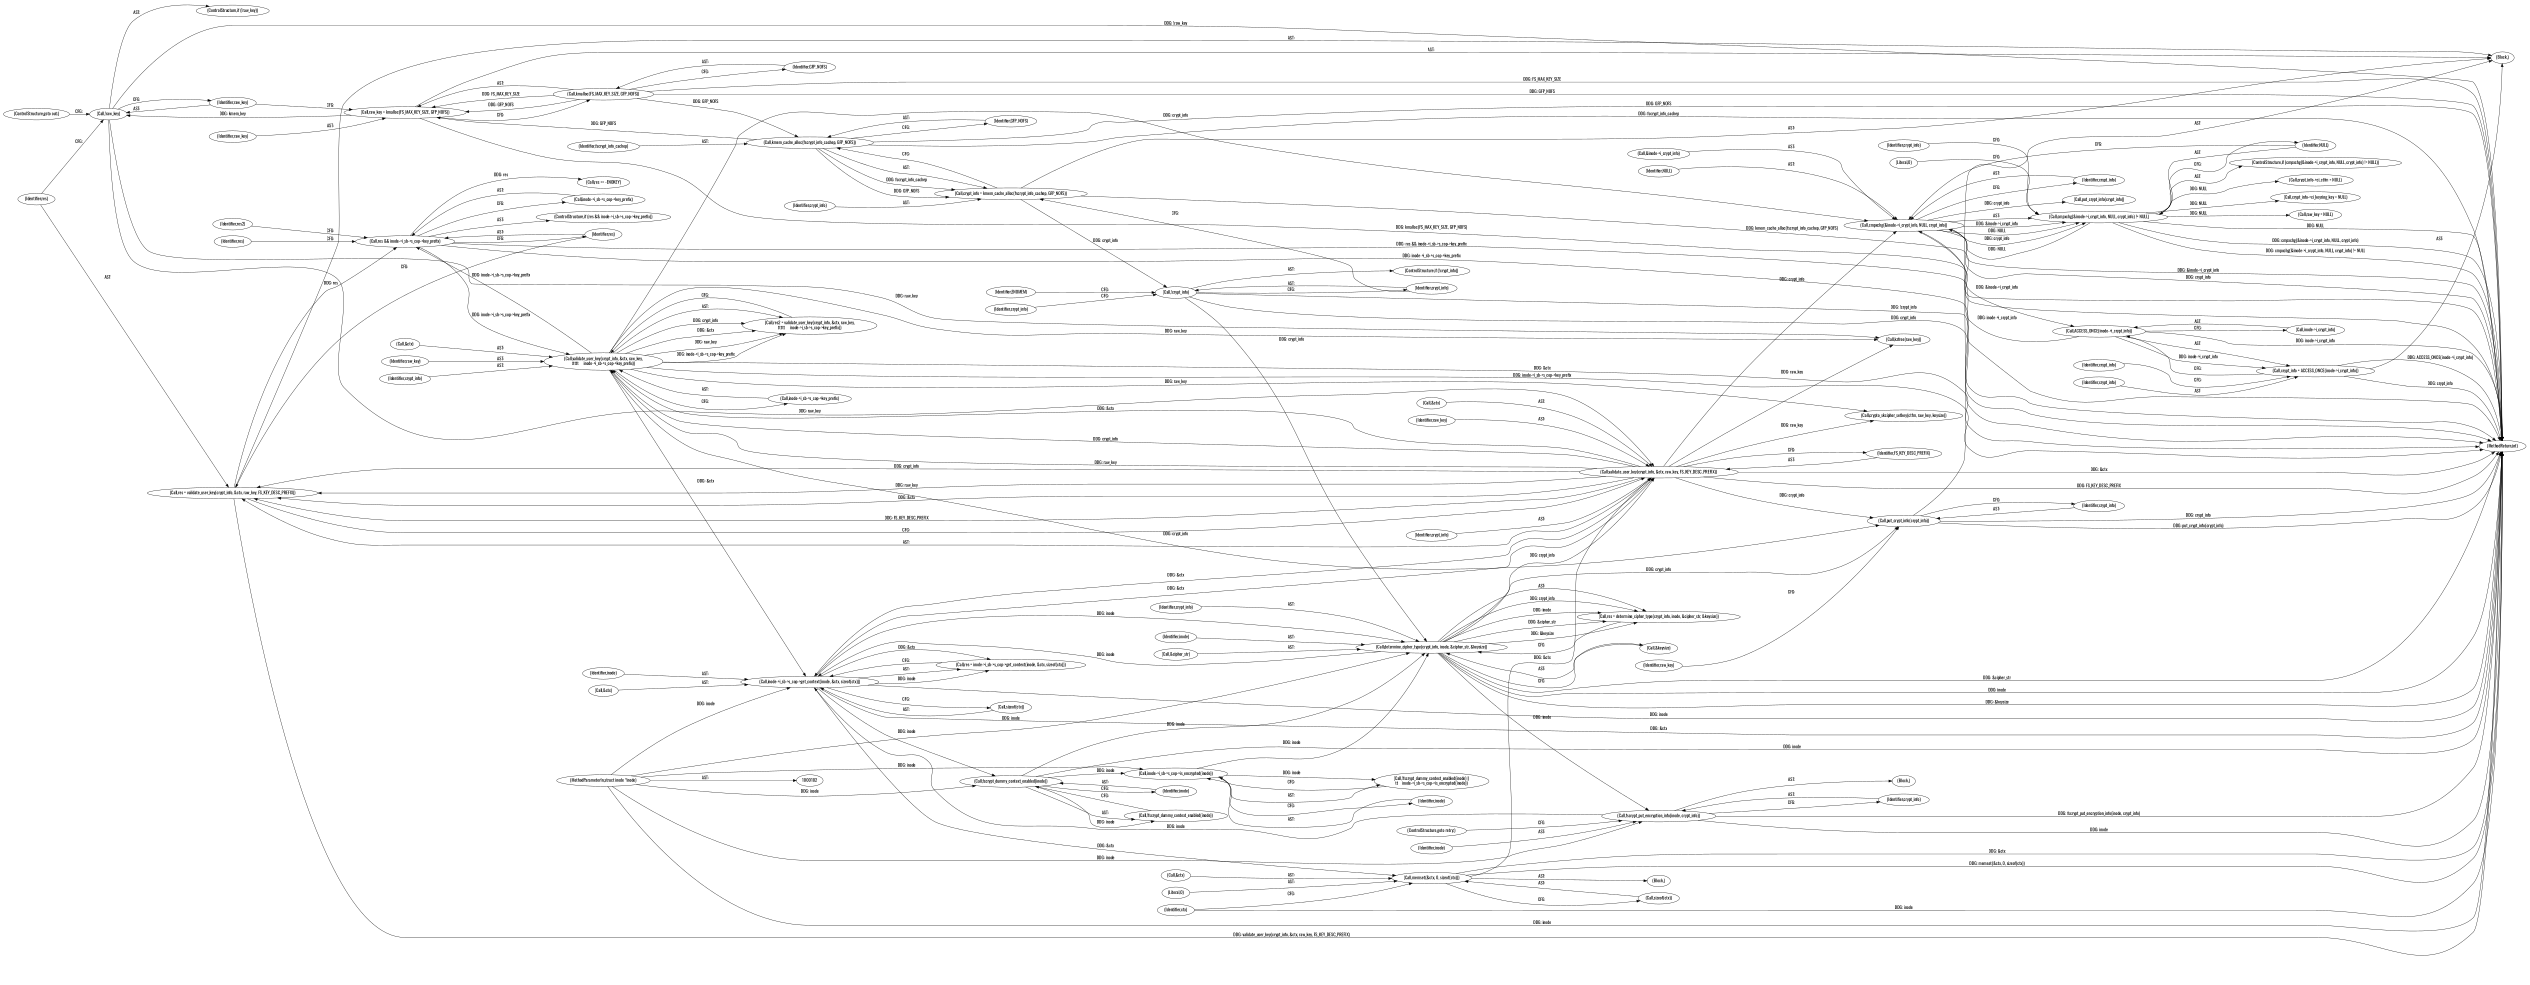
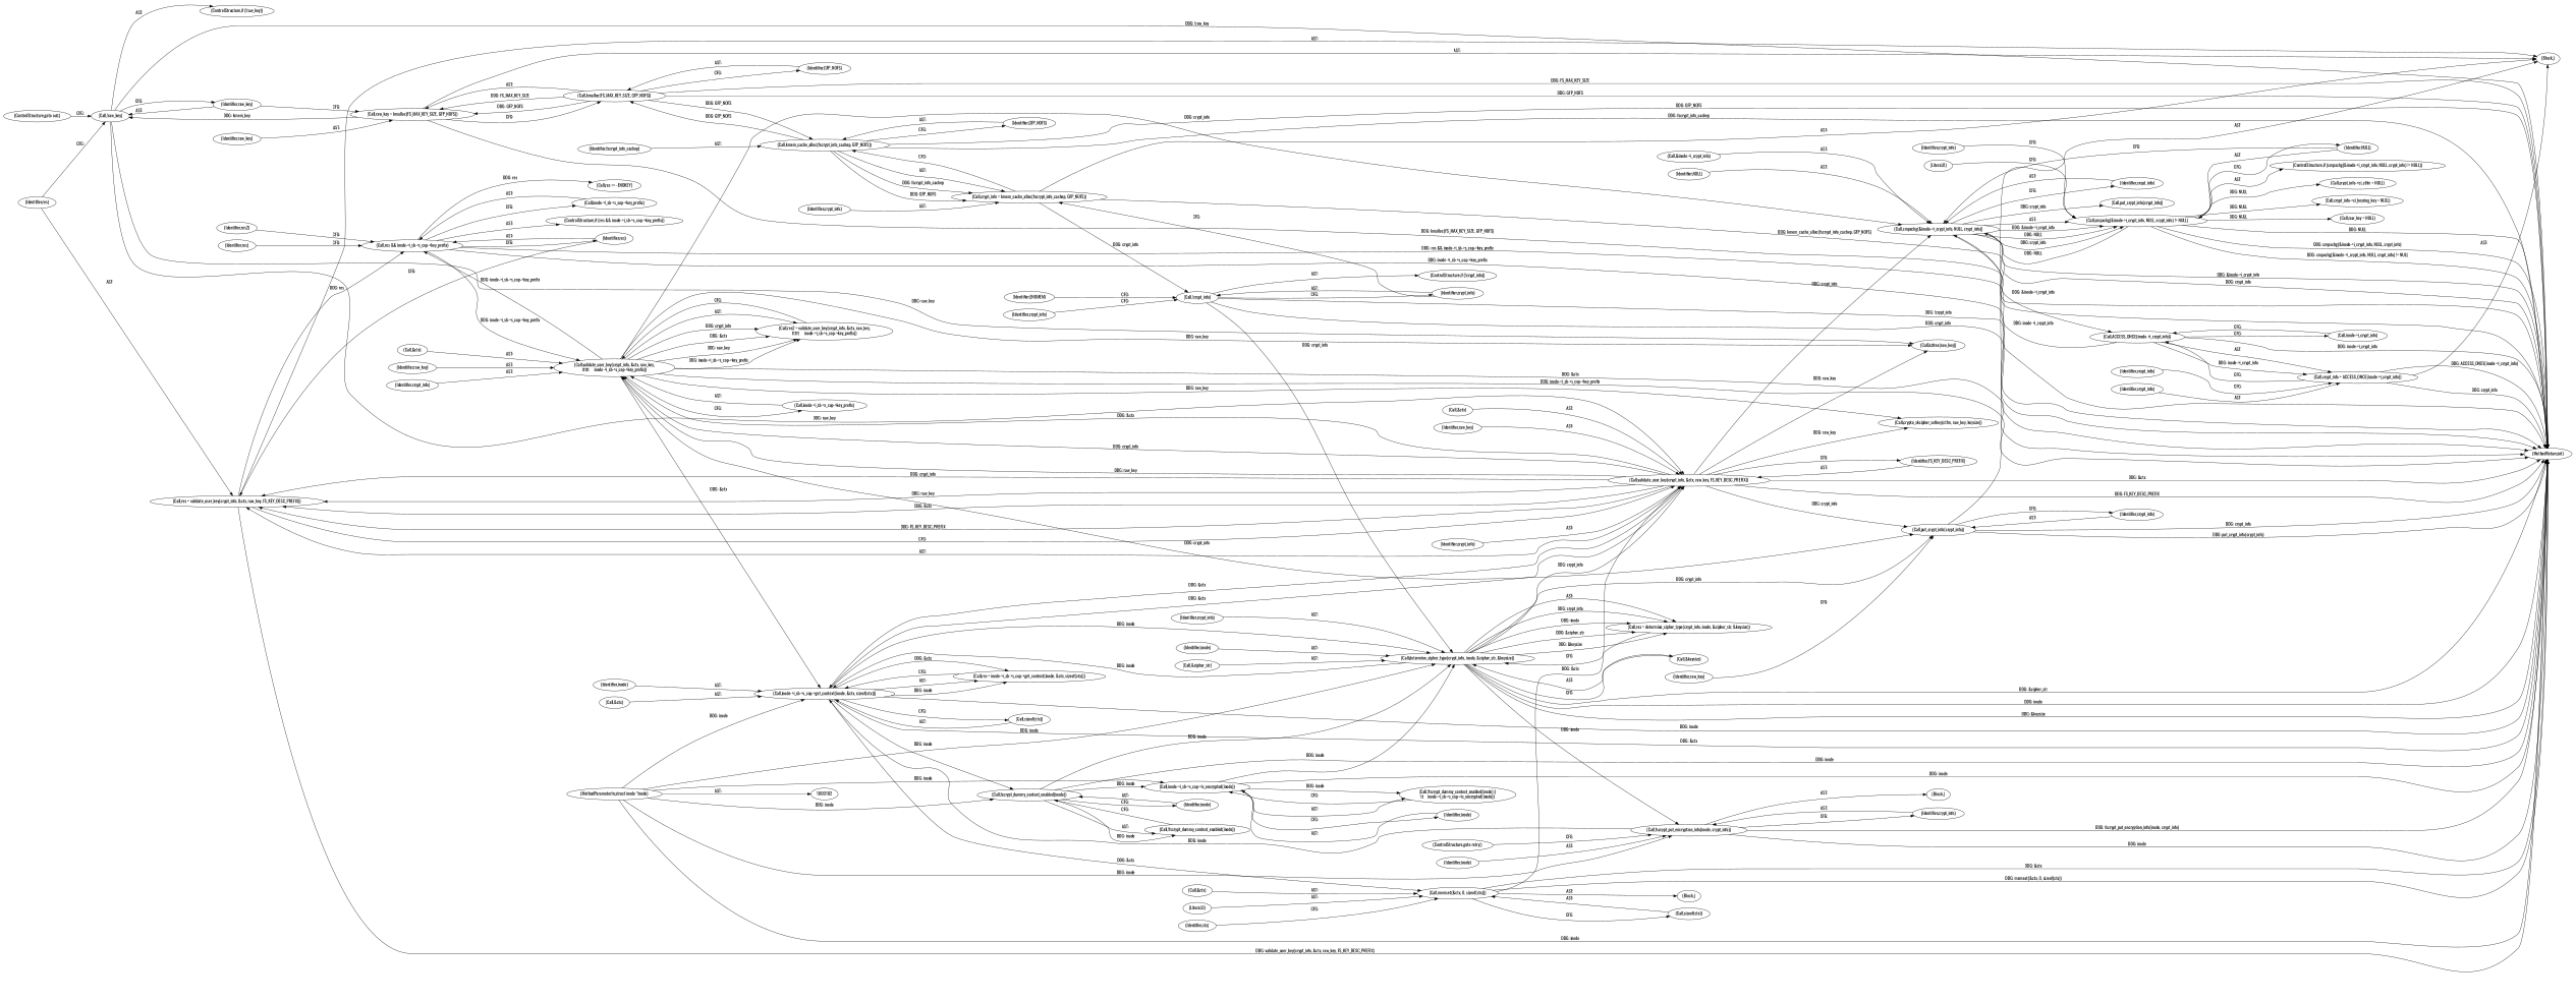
  digraph {
    fontname=Oswald
    rankdir=LR
    node [fontname=Oswald]
    edge [fontname=Oswald]
    n1 [label="(Call,put_crypt_info(crypt_info))"]
    n2 [label="(Block,)"]
    n3 [label="(Identifier,crypt_info)"]
    n4 [label="(MethodReturn,int)"]
    n5 [label="(Call,validate_user_key(crypt_info, &ctx, raw_key,\n\t\t\t\t\t     inode->i_sb->s_cop->key_prefix))"]
    n6 [label="(Call,inode->i_sb->s_cop->get_context(inode, &ctx, sizeof(ctx)))"]
    n7 [label="(Call,cmpxchg(&inode->i_crypt_info, NULL, crypt_info))"]
    n8 [label="(Call,res && inode->i_sb->s_cop->key_prefix)"]
    n9 [label="(Call,kzfree(raw_key))"]
    n10 [label="(Call,crypto_skcipher_setkey(ctfm, raw_key, keysize))"]
    n11 [label="(Call,res2 = validate_user_key(crypt_info, &ctx, raw_key,\n\t\t\t\t\t     inode->i_sb->s_cop->key_prefix))"]
    n12 [label="(Call,inode->i_sb->s_cop->key_prefix)"]
    n13 [label="(Call,validate_user_key(crypt_info, &ctx, raw_key, FS_KEY_DESC_PREFIX))"]
    n14 [label="(Call,determine_cipher_type(crypt_info, inode, &cipher_str, &keysize))"]
    n15 [label="(Call,fscrypt_dummy_context_enabled(inode))"]
    n16 [label="(Call,memset(&ctx, 0, sizeof(ctx)))"]
    n17 [label="(Call,sizeof(ctx))"]
    n18 [label="(Call,res = inode->i_sb->s_cop->get_context(inode, &ctx, sizeof(ctx)))"]
    n19 [label="(Call,ACCESS_ONCE(inode->i_crypt_info))"]
    n20 [label="(Call,cmpxchg(&inode->i_crypt_info, NULL, crypt_info) != NULL)"]
    n21 [label="(Call,put_crypt_info(crypt_info))"]
    n22 [label="(Identifier,crypt_info)"]
    n23 [label="(Call,inode->i_sb->s_cop->key_prefix)"]
    n24 [label="(ControlStructure,if (res && inode->i_sb->s_cop->key_prefix))"]
    n25 [label="(Identifier,res)"]
    n26 [label="(Call,res == -ENOKEY)"]
    n27 [label="(Call,res = validate_user_key(crypt_info, &ctx, raw_key, FS_KEY_DESC_PREFIX))"]
    n28 [label="(Identifier,FS_KEY_DESC_PREFIX)"]
    n29 [label="(Call,fscrypt_put_encryption_info(inode, crypt_info))"]
    n30 [label="(Call,res = determine_cipher_type(crypt_info, inode, &cipher_str, &keysize))"]
    n31 [label="(Call,&keysize)"]
    n32 [label="(Block,)"]
    n33 [label="(Identifier,crypt_info)"]
    n34 [label="(Call,!crypt_info)"]
    n35 [label="(Identifier,crypt_info)"]
    n36 [label="(ControlStructure,if (!crypt_info))"]
    n37 [label="(Call,crypt_info = kmem_cache_alloc(fscrypt_info_cachep, GFP_NOFS))"]
    n38 [label="(Call,kmem_cache_alloc(fscrypt_info_cachep, GFP_NOFS))"]
    n39 [label="(Call,kmalloc(FS_MAX_KEY_SIZE, GFP_NOFS))"]
    n40 [label="(Identifier,GFP_NOFS)"]
    n41 [label="(Call,raw_key = kmalloc(FS_MAX_KEY_SIZE, GFP_NOFS))"]
    n42 [label="(Identifier,GFP_NOFS)"]
    n43 [label="(Call,!raw_key)"]
    n44 [label="(Call,inode->i_sb->s_cop->is_encrypted(inode))"]
    n45 [label="(Call,!fscrypt_dummy_context_enabled(inode) ||\n\t\t    inode->i_sb->s_cop->is_encrypted(inode))"]
    n46 [label="(Identifier,inode)"]
    n47 [label="(Identifier,inode)"]
    n48 [label="(Call,!fscrypt_dummy_context_enabled(inode))"]
    n49 [label="(Block,)"]
    n50 [label="(Call,sizeof(ctx))"]
    n51 [label="(MethodParameterIn,struct inode *inode)"]
    1000102
    n53 [label="(Call,crypt_info = ACCESS_ONCE(inode->i_crypt_info))"]
    n54 [label="(Call,inode->i_crypt_info)"]
    n55 [label="(Call,crypt_info->ci_keyring_key = NULL)"]
    n56 [label="(Call,raw_key = NULL)"]
    n57 [label="(Identifier,NULL)"]
    n58 [label="(ControlStructure,if (cmpxchg(&inode->i_crypt_info, NULL, crypt_info) != NULL))"]
    n59 [label="(Call,crypt_info->ci_ctfm = NULL)"]
    n60 [label="(Identifier,raw_key)"]
    n61 [label="(ControlStructure,if (!raw_key))"]
    n62 [label="(Literal,0)"]
    n63 [label="(Identifier,inode)"]
    n64 [label="(Identifier,crypt_info)"]
    n65 [label="(Identifier,res)"]
    n66 [label="(Identifier,inode)"]
    n67 [label="(Call,&inode->i_crypt_info)"]
    n68 [label="(Identifier,raw_key)"]
    n69 [label="(Identifier,ctx)"]
    n70 [label="(Call,&ctx)"]
    n71 [label="(Identifier,raw_key)"]
    n72 [label="(Literal,0)"]
    n73 [label="(ControlStructure,goto retry;)"]
    n74 [label="(Identifier,crypt_info)"]
    n75 [label="(Identifier,res2)"]
    n76 [label="(Identifier,crypt_info)"]
    n77 [label="(ControlStructure,goto out;)"]
    n78 [label="(Identifier,raw_key)"]
    n79 [label="(Identifier,inode)"]
    n80 [label="(Identifier,raw_key)"]
    n81 [label="(Identifier,crypt_info)"]
    n82 [label="(Identifier,crypt_info)"]
    n83 [label="(Identifier,crypt_info)"]
    n84 [label="(Call,&cipher_str)"]
    n85 [label="(Identifier,crypt_info)"]
    n86 [label="(Call,&ctx)"]
    n87 [label="(Call,&ctx)"]
    n88 [label="(Identifier,crypt_info)"]
    n89 [label="(Identifier,ENOMEM)"]
    n90 [label="(Call,&ctx)"]
    n91 [label="(Identifier,fscrypt_info_cachep)"]
    n92 [label="(Identifier,res)"]
    n93 [label="(Identifier,NULL)"]
    n1 -> n2 [label="AST: "]
    n1 -> n3 [label="CFG: "]
    n1 -> n4 [label="DDG: crypt_info"]
    n1 -> n4 [label="DDG: put_crypt_info(crypt_info)"]
    n3 -> n1 [label="AST: "]
    n5 -> n1 [label="DDG: crypt_info"]
    n5 -> n4 [label="DDG: inode->i_sb->s_cop->key_prefix"]
    n5 -> n4 [label="DDG: &ctx"]
    n5 -> n6 [label="DDG: &ctx"]
    n5 -> n7 [label="DDG: crypt_info"]
    n5 -> n8 [label="DDG: inode->i_sb->s_cop->key_prefix"]
    n5 -> n9 [label="DDG: raw_key"]
    n5 -> n10 [label="DDG: raw_key"]
    n5 -> n11 [label="AST: "]
    n5 -> n11 [label="DDG: crypt_info"]
    n5 -> n11 [label="DDG: &ctx"]
    n5 -> n11 [label="DDG: raw_key"]
    n5 -> n11 [label="DDG: inode->i_sb->s_cop->key_prefix"]
    n5 -> n12 [label="CFG: "]
    n6 -> n4 [label="DDG: inode"]
    n6 -> n4 [label="DDG: &ctx"]
    n6 -> n13 [label="DDG: &ctx"]
    n6 -> n14 [label="DDG: inode"]
    n6 -> n15 [label="DDG: inode"]
    n6 -> n16 [label="DDG: &ctx"]
    n6 -> n17 [label="CFG: "]
    n6 -> n18 [label="AST: "]
    n6 -> n18 [label="DDG: inode"]
    n6 -> n18 [label="DDG: &ctx"]
    n7 -> n4 [label="DDG: &inode->i_crypt_info"]
    n7 -> n4 [label="DDG: crypt_info"]
    n7 -> n19 [label="DDG: &inode->i_crypt_info"]
    n7 -> n20 [label="AST: "]
    n7 -> n20 [label="DDG: &inode->i_crypt_info"]
    n7 -> n20 [label="DDG: NULL"]
    n7 -> n20 [label="DDG: crypt_info"]
    n7 -> n21 [label="DDG: crypt_info"]
    n7 -> n22 [label="CFG: "]
    n8 -> n4 [label="DDG: res && inode->i_sb->s_cop->key_prefix"]
    n8 -> n4 [label="DDG: inode->i_sb->s_cop->key_prefix"]
    n8 -> n5 [label="DDG: inode->i_sb->s_cop->key_prefix"]
    n8 -> n23 [label="CFG: "]
    n8 -> n24 [label="AST: "]
    n8 -> n25 [label="CFG: "]
    n8 -> n26 [label="DDG: res"]
    n11 -> n5 [label="CFG: "]
    n12 -> n5 [label="AST: "]
    n13 -> n1 [label="DDG: crypt_info"]
    n13 -> n4 [label="DDG: FS_KEY_DESC_PREFIX"]
    n13 -> n4 [label="DDG: &ctx"]
    n13 -> n5 [label="DDG: crypt_info"]
    n13 -> n5 [label="DDG: &ctx"]
    n13 -> n5 [label="DDG: raw_key"]
    n13 -> n6 [label="DDG: &ctx"]
    n13 -> n7 [label="DDG: crypt_info"]
    n13 -> n9 [label="DDG: raw_key"]
    n13 -> n10 [label="DDG: raw_key"]
    n13 -> n27 [label="AST: "]
    n13 -> n27 [label="DDG: crypt_info"]
    n13 -> n27 [label="DDG: &ctx"]
    n13 -> n27 [label="DDG: raw_key"]
    n13 -> n27 [label="DDG: FS_KEY_DESC_PREFIX"]
    n13 -> n28 [label="CFG: "]
    n14 -> n1 [label="DDG: crypt_info"]
    n14 -> n4 [label="DDG: &cipher_str"]
    n14 -> n4 [label="DDG: inode"]
    n14 -> n4 [label="DDG: &keysize"]
    n14 -> n6 [label="DDG: inode"]
    n14 -> n13 [label="DDG: crypt_info"]
    n14 -> n29 [label="DDG: inode"]
    n14 -> n30 [label="AST: "]
    n14 -> n30 [label="DDG: crypt_info"]
    n14 -> n30 [label="DDG: inode"]
    n14 -> n30 [label="DDG: &cipher_str"]
    n14 -> n30 [label="DDG: &keysize"]
    n14 -> n31 [label="CFG: "]
    n15 -> n4 [label="DDG: inode"]
    n15 -> n14 [label="DDG: inode"]
    n15 -> n44 [label="DDG: inode"]
    n15 -> n47 [label="CFG: "]
    n15 -> n48 [label="AST: "]
    n15 -> n48 [label="DDG: inode"]
    n16 -> n4 [label="DDG: memset(&ctx, 0, sizeof(ctx))"]
    n16 -> n4 [label="DDG: &ctx"]
    n16 -> n13 [label="DDG: &ctx"]
    n16 -> n49 [label="AST: "]
    n16 -> n50 [label="CFG: "]
    n17 -> n6 [label="AST: "]
    n18 -> n6 [label="CFG: "]
    n19 -> n4 [label="DDG: inode->i_crypt_info"]
    n19 -> n7 [label="DDG: inode->i_crypt_info"]
    n19 -> n53 [label="AST: "]
    n19 -> n53 [label="DDG: inode->i_crypt_info"]
    n19 -> n54 [label="CFG: "]
    n20 -> n4 [label="DDG: cmpxchg(&inode->i_crypt_info, NULL, crypt_info)"]
    n20 -> n4 [label="DDG: cmpxchg(&inode->i_crypt_info, NULL, crypt_info) != NULL"]
    n20 -> n4 [label="DDG: NULL"]
    n20 -> n7 [label="DDG: NULL"]
    n20 -> n55 [label="DDG: NULL"]
    n20 -> n56 [label="DDG: NULL"]
    n20 -> n57 [label="CFG: "]
    n20 -> n58 [label="AST: "]
    n20 -> n59 [label="DDG: NULL"]
    n22 -> n7 [label="AST: "]
    n23 -> n8 [label="AST: "]
    n25 -> n8 [label="AST: "]
    n25 -> n27 [label="CFG: "]
    n27 -> n2 [label="AST: "]
    n27 -> n4 [label="DDG: validate_user_key(crypt_info, &ctx, raw_key, FS_KEY_DESC_PREFIX)"]
    n27 -> n8 [label="DDG: res"]
    n27 -> n13 [label="CFG: "]
    n28 -> n13 [label="AST: "]
    n29 -> n4 [label="DDG: inode"]
    n29 -> n4 [label="DDG: fscrypt_put_encryption_info(inode, crypt_info)"]
    n29 -> n6 [label="DDG: inode"]
    n29 -> n32 [label="AST: "]
    n29 -> n33 [label="CFG: "]
    n30 -> n14 [label="CFG: "]
    n31 -> n14 [label="AST: "]
    n33 -> n29 [label="AST: "]
    n34 -> n4 [label="DDG: crypt_info"]
    n34 -> n4 [label="DDG: !crypt_info"]
    n34 -> n14 [label="DDG: crypt_info"]
    n34 -> n35 [label="CFG: "]
    n34 -> n36 [label="AST: "]
    n35 -> n34 [label="AST: "]
    n35 -> n37 [label="CFG: "]
    n37 -> n2 [label="AST: "]
    n37 -> n4 [label="DDG: kmem_cache_alloc(fscrypt_info_cachep, GFP_NOFS)"]
    n37 -> n34 [label="DDG: crypt_info"]
    n37 -> n38 [label="CFG: "]
    n38 -> n4 [label="DDG: GFP_NOFS"]
    n38 -> n4 [label="DDG: fscrypt_info_cachep"]
    n38 -> n37 [label="AST: "]
    n38 -> n37 [label="DDG: fscrypt_info_cachep"]
    n38 -> n37 [label="DDG: GFP_NOFS"]
-   n38 -> n41 [label="DDG: GFP_NOFS"]
+   n38 -> n39 [label="DDG: GFP_NOFS"]
    n38 -> n40 [label="CFG: "]
    n39 -> n4 [label="DDG: FS_MAX_KEY_SIZE"]
    n39 -> n4 [label="DDG: GFP_NOFS"]
    n39 -> n38 [label="DDG: GFP_NOFS"]
    n39 -> n41 [label="AST: "]
    n39 -> n41 [label="DDG: FS_MAX_KEY_SIZE"]
    n39 -> n41 [label="DDG: GFP_NOFS"]
    n39 -> n42 [label="CFG: "]
    n40 -> n38 [label="AST: "]
    n41 -> n2 [label="AST: "]
    n41 -> n4 [label="DDG: kmalloc(FS_MAX_KEY_SIZE, GFP_NOFS)"]
    n41 -> n39 [label="CFG: "]
    n41 -> n43 [label="DDG: kmem_key"]
    n42 -> n39 [label="AST: "]
    n43 -> n4 [label="DDG: !raw_key"]
    n43 -> n9 [label="DDG: raw_key"]
    n43 -> n13 [label="DDG: raw_key"]
    n43 -> n60 [label="CFG: "]
    n43 -> n61 [label="AST: "]
-   n69 -> n4 [label="DDG: inode"]
+   n44 -> n4 [label="DDG: inode"]
    n44 -> n14 [label="DDG: inode"]
    n44 -> n45 [label="AST: "]
    n44 -> n45 [label="DDG: inode"]
    n44 -> n46 [label="CFG: "]
    n45 -> n44 [label="CFG: "]
    n46 -> n44 [label="AST: "]
    n47 -> n15 [label="AST: "]
    n48 -> n15 [label="CFG: "]
    n50 -> n16 [label="AST: "]
    n51 -> n4 [label="DDG: inode"]
    n51 -> n6 [label="DDG: inode"]
    n51 -> n14 [label="DDG: inode"]
    n51 -> n15 [label="DDG: inode"]
    n51 -> n29 [label="DDG: inode"]
    n51 -> n44 [label="DDG: inode"]
    n51 -> 1000102 [label="AST: "]
    n53 -> n2 [label="AST: "]
    n53 -> n4 [label="DDG: ACCESS_ONCE(inode->i_crypt_info)"]
    n53 -> n4 [label="DDG: crypt_info"]
    n53 -> n19 [label="CFG: "]
-   n54 -> n19 [label="AST: "]
+   n54 -> n19 [label="CFG: "]
    n57 -> n7 [label="CFG: "]
    n57 -> n20 [label="AST: "]
    n60 -> n41 [label="CFG: "]
    n60 -> n43 [label="AST: "]
    n62 -> n20 [label="CFG: "]
    n63 -> n29 [label="AST: "]
    n64 -> n14 [label="AST: "]
    n65 -> n27 [label="AST: "]
    n65 -> n43 [label="CFG: "]
    n66 -> n6 [label="AST: "]
    n67 -> n7 [label="AST: "]
    n68 -> n41 [label="AST: "]
    n69 -> n16 [label="CFG: "]
    n70 -> n6 [label="AST: "]
    n71 -> n13 [label="AST: "]
    n72 -> n16 [label="AST: "]
    n73 -> n29 [label="CFG: "]
    n74 -> n13 [label="AST: "]
    n75 -> n8 [label="CFG: "]
    n76 -> n34 [label="CFG: "]
    n77 -> n43 [label="CFG: "]
    n78 -> n5 [label="AST: "]
    n79 -> n14 [label="AST: "]
    n80 -> n1 [label="CFG: "]
    n81 -> n53 [label="AST: "]
    n82 -> n20 [label="CFG: "]
    n83 -> n53 [label="CFG: "]
    n84 -> n14 [label="AST: "]
    n85 -> n5 [label="AST: "]
    n86 -> n16 [label="AST: "]
    n87 -> n5 [label="AST: "]
    n88 -> n37 [label="AST: "]
    n89 -> n34 [label="CFG: "]
    n90 -> n13 [label="AST: "]
    n91 -> n38 [label="AST: "]
    n92 -> n8 [label="CFG: "]
    n93 -> n7 [label="AST: "]
  }
